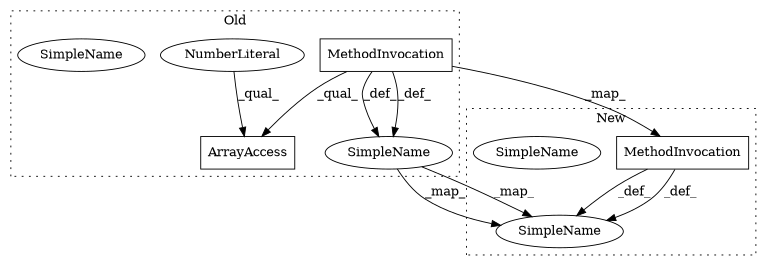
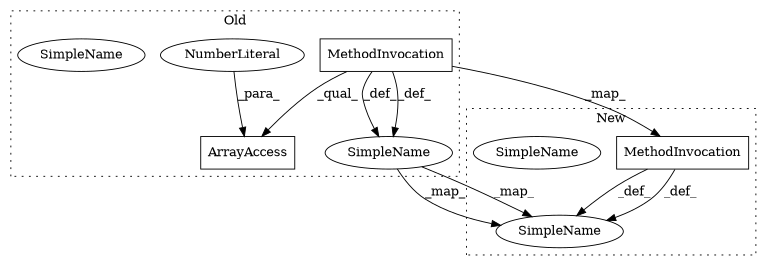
  digraph {
    node [a=42 l=6 s="465,489" shape=ellipse]
    n1 [a=2 l="12,1" label=ArrayAccess s="579,592" shape=box]
    n2 [a=32 l="8,1" label=MethodInvocation shape=box]
    n3 [a=34 l=1 label=NumberLiteral s=591]
    n4 [label=SimpleName s=496]
    n5 [label=SimpleName s=496]
    n6 [a=32 l="8,1" label=MethodInvocation shape=box]
    n7 [label=SimpleName s=506]
    n8 [label=SimpleName s=506]
    subgraph cluster_1 {
      label=Old
      style=dotted
      n1
      n2
      n3
      n4
      n5
    }
    subgraph cluster_2 {
      label=New
      style=dotted
      n6
      n7
      n8
    }
    n2 -> n1 [label=_qual_]
    n2 -> n4 [label=_def_]
    n2 -> n4 [label=_def_]
    n2 -> n6 [label=_map_]
-   n3 -> n1 [label=_qual_]
+   n3 -> n1 [label=_para_]
    n4 -> n8 [label=_map_]
    n4 -> n8 [label=_map_]
    n6 -> n8 [label=_def_]
    n6 -> n8 [label=_def_]
  }
